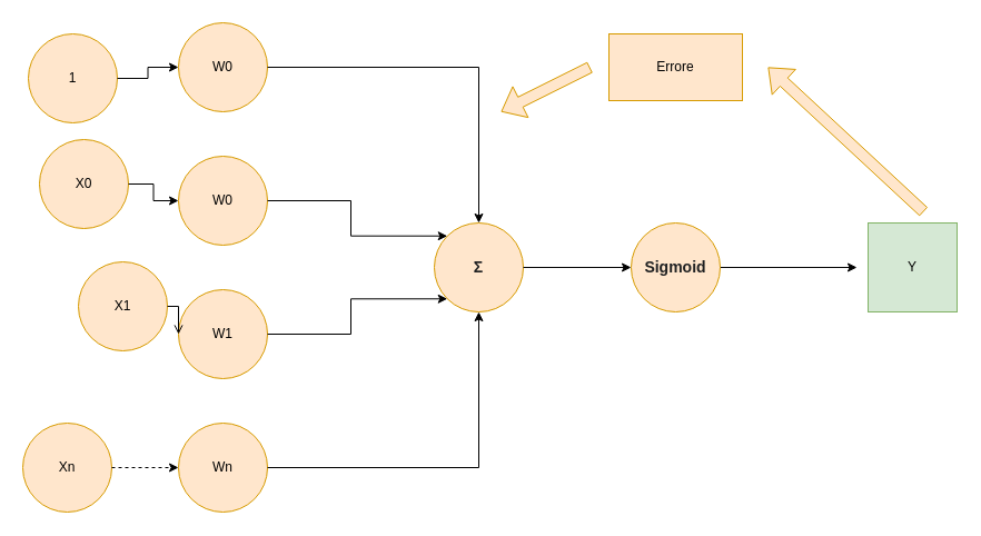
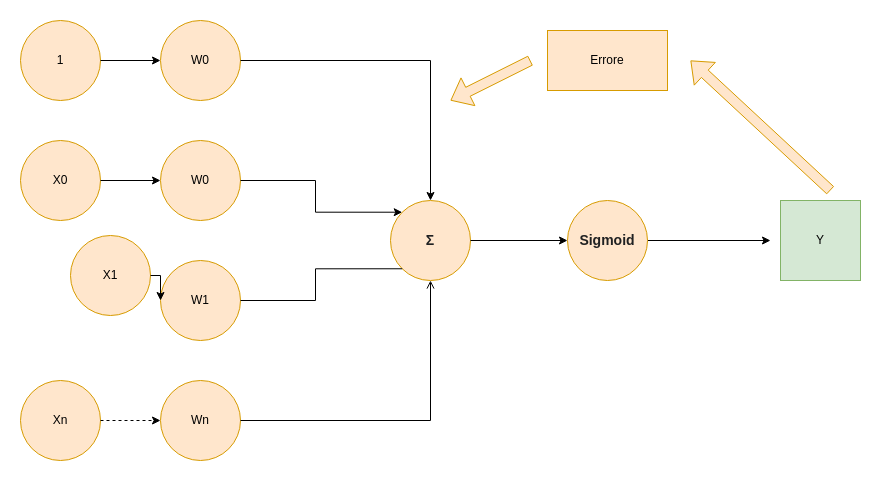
  <mxCell id="0" />
  <mxCell id="1" parent="0" />
  <mxCell id="2" value="" style="group" vertex="1" connectable="0" parent="1"><mxGeometry x="20" y="20" width="840" height="440" as="geometry" /></mxCell>
  <mxCell id="3" value="" style="whiteSpace=wrap;html=1;aspect=fixed;fillColor=#d5e8d4;strokeColor=#82b366;" vertex="1" parent="2"><mxGeometry x="760" y="180" width="80" height="80" as="geometry" /></mxCell>
- <mxCell id="4" value="X0" style="ellipse;whiteSpace=wrap;html=1;aspect=fixed;fillColor=#ffe6cc;strokeColor=#d79b00;" vertex="1" parent="2"><mxGeometry x="15" y="105" width="80" height="80" as="geometry" /></mxCell>
+ <mxCell id="4" value="X0" style="ellipse;whiteSpace=wrap;html=1;aspect=fixed;fillColor=#ffe6cc;strokeColor=#d79b00;" vertex="1" parent="2"><mxGeometry y="120" width="80" height="80" as="geometry" /></mxCell>
  <mxCell id="5" value="X1" style="ellipse;whiteSpace=wrap;html=1;aspect=fixed;fillColor=#ffe6cc;strokeColor=#d79b00;" vertex="1" parent="2"><mxGeometry x="50" y="215" width="80" height="80" as="geometry" /></mxCell>
  <mxCell id="6" value="Xn" style="ellipse;whiteSpace=wrap;html=1;aspect=fixed;fillColor=#ffe6cc;strokeColor=#d79b00;" vertex="1" parent="2"><mxGeometry y="360" width="80" height="80" as="geometry" /></mxCell>
- <mxCell id="7" value="1" style="ellipse;whiteSpace=wrap;html=1;aspect=fixed;fillColor=#ffe6cc;strokeColor=#d79b00;" vertex="1" parent="2"><mxGeometry x="5" y="10" width="80" height="80" as="geometry" /></mxCell>
+ <mxCell id="7" value="1" style="ellipse;whiteSpace=wrap;html=1;aspect=fixed;fillColor=#ffe6cc;strokeColor=#d79b00;" vertex="1" parent="2"><mxGeometry width="80" height="80" as="geometry" /></mxCell>
  <mxCell id="8" value="W0" style="ellipse;whiteSpace=wrap;html=1;aspect=fixed;fillColor=#ffe6cc;strokeColor=#d79b00;" vertex="1" parent="2"><mxGeometry x="140" y="120" width="80" height="80" as="geometry" /></mxCell>
  <mxCell id="9" style="edgeStyle=orthogonalEdgeStyle;rounded=0;orthogonalLoop=1;jettySize=auto;html=1;exitX=1;exitY=0.5;exitDx=0;exitDy=0;entryX=0;entryY=0.5;entryDx=0;entryDy=0;" edge="1" parent="2" source="4" target="8"><mxGeometry relative="1" as="geometry" /></mxCell>
  <mxCell id="10" value="W1" style="ellipse;whiteSpace=wrap;html=1;aspect=fixed;fillColor=#ffe6cc;strokeColor=#d79b00;" vertex="1" parent="2"><mxGeometry x="140" y="240" width="80" height="80" as="geometry" /></mxCell>
- <mxCell id="11" style="edgeStyle=orthogonalEdgeStyle;rounded=0;orthogonalLoop=1;jettySize=auto;html=1;exitX=1;exitY=0.5;exitDx=0;exitDy=0;entryX=0;entryY=0.5;entryDx=0;entryDy=0;endArrow=open;" edge="1" parent="2" source="5" target="10"><mxGeometry relative="1" as="geometry" /></mxCell>
+ <mxCell id="11" style="edgeStyle=orthogonalEdgeStyle;rounded=0;orthogonalLoop=1;jettySize=auto;html=1;exitX=1;exitY=0.5;exitDx=0;exitDy=0;entryX=0;entryY=0.5;entryDx=0;entryDy=0;" edge="1" parent="2" source="5" target="10"><mxGeometry relative="1" as="geometry" /></mxCell>
  <mxCell id="12" value="Wn" style="ellipse;whiteSpace=wrap;html=1;aspect=fixed;fillColor=#ffe6cc;strokeColor=#d79b00;" vertex="1" parent="2"><mxGeometry x="140" y="360" width="80" height="80" as="geometry" /></mxCell>
  <mxCell id="13" style="edgeStyle=orthogonalEdgeStyle;rounded=0;orthogonalLoop=1;jettySize=auto;html=1;exitX=1;exitY=0.5;exitDx=0;exitDy=0;entryX=0;entryY=0.5;entryDx=0;entryDy=0;dashed=1;" edge="1" parent="2" source="6" target="12"><mxGeometry relative="1" as="geometry" /></mxCell>
  <mxCell id="14" value="W0" style="ellipse;whiteSpace=wrap;html=1;aspect=fixed;fillColor=#ffe6cc;strokeColor=#d79b00;" vertex="1" parent="2"><mxGeometry x="140" width="80" height="80" as="geometry" /></mxCell>
  <mxCell id="15" style="edgeStyle=orthogonalEdgeStyle;rounded=0;orthogonalLoop=1;jettySize=auto;html=1;exitX=1;exitY=0.5;exitDx=0;exitDy=0;entryX=0;entryY=0.5;entryDx=0;entryDy=0;" edge="1" parent="2" source="7" target="14"><mxGeometry relative="1" as="geometry" /></mxCell>
  <mxCell id="16" value="&lt;b style=&quot;color: rgb(32 , 33 , 34) ; font-family: sans-serif ; font-size: 14px&quot;&gt;Σ&lt;/b&gt;" style="ellipse;whiteSpace=wrap;html=1;aspect=fixed;fillColor=#ffe6cc;strokeColor=#d79b00;" vertex="1" parent="2"><mxGeometry x="370" y="180" width="80" height="80" as="geometry" /></mxCell>
  <mxCell id="17" style="edgeStyle=orthogonalEdgeStyle;rounded=0;orthogonalLoop=1;jettySize=auto;html=1;exitX=1;exitY=0.5;exitDx=0;exitDy=0;entryX=0;entryY=0;entryDx=0;entryDy=0;" edge="1" parent="2" source="8" target="16"><mxGeometry relative="1" as="geometry" /></mxCell>
- <mxCell id="18" style="edgeStyle=orthogonalEdgeStyle;rounded=0;orthogonalLoop=1;jettySize=auto;html=1;exitX=1;exitY=0.5;exitDx=0;exitDy=0;entryX=0;entryY=1;entryDx=0;entryDy=0;" edge="1" parent="2" source="10" target="16"><mxGeometry relative="1" as="geometry" /></mxCell>
- <mxCell id="19" style="edgeStyle=orthogonalEdgeStyle;rounded=0;orthogonalLoop=1;jettySize=auto;html=1;exitX=1;exitY=0.5;exitDx=0;exitDy=0;entryX=0.5;entryY=1;entryDx=0;entryDy=0;" edge="1" parent="2" source="12" target="16"><mxGeometry relative="1" as="geometry" /></mxCell>
+ <mxCell id="18" style="edgeStyle=orthogonalEdgeStyle;rounded=0;orthogonalLoop=1;jettySize=auto;html=1;exitX=1;exitY=0.5;exitDx=0;exitDy=0;entryX=0;entryY=1;entryDx=0;entryDy=0;endArrow=none;" edge="1" parent="2" source="10" target="16"><mxGeometry relative="1" as="geometry" /></mxCell>
+ <mxCell id="19" style="edgeStyle=orthogonalEdgeStyle;rounded=0;orthogonalLoop=1;jettySize=auto;html=1;exitX=1;exitY=0.5;exitDx=0;exitDy=0;entryX=0.5;entryY=1;entryDx=0;entryDy=0;endArrow=open;" edge="1" parent="2" source="12" target="16"><mxGeometry relative="1" as="geometry" /></mxCell>
  <mxCell id="20" style="edgeStyle=orthogonalEdgeStyle;rounded=0;orthogonalLoop=1;jettySize=auto;html=1;exitX=1;exitY=0.5;exitDx=0;exitDy=0;entryX=0.5;entryY=0;entryDx=0;entryDy=0;" edge="1" parent="2" source="14" target="16"><mxGeometry relative="1" as="geometry" /></mxCell>
  <mxCell id="21" style="edgeStyle=orthogonalEdgeStyle;rounded=0;orthogonalLoop=1;jettySize=auto;html=1;exitX=1;exitY=0.5;exitDx=0;exitDy=0;" edge="1" parent="2" source="22"><mxGeometry relative="1" as="geometry"><mxPoint x="750" y="220" as="targetPoint" /></mxGeometry></mxCell>
  <mxCell id="22" value="&lt;b style=&quot;color: rgb(32 , 33 , 34) ; font-family: sans-serif ; font-size: 14px&quot;&gt;Sigmoid&lt;/b&gt;" style="ellipse;whiteSpace=wrap;html=1;aspect=fixed;fillColor=#ffe6cc;strokeColor=#d79b00;" vertex="1" parent="2"><mxGeometry x="547" y="180" width="80" height="80" as="geometry" /></mxCell>
  <mxCell id="23" style="edgeStyle=orthogonalEdgeStyle;rounded=0;orthogonalLoop=1;jettySize=auto;html=1;exitX=1;exitY=0.5;exitDx=0;exitDy=0;entryX=0;entryY=0.5;entryDx=0;entryDy=0;" edge="1" parent="2" source="16" target="22"><mxGeometry relative="1" as="geometry" /></mxCell>
  <mxCell id="24" value="Y" style="text;html=1;strokeColor=none;fillColor=none;align=center;verticalAlign=middle;whiteSpace=wrap;rounded=0;" vertex="1" parent="2"><mxGeometry x="780" y="210" width="40" height="20" as="geometry" /></mxCell>
  <mxCell id="25" value="Errore" style="rounded=0;whiteSpace=wrap;html=1;fillColor=#ffe6cc;strokeColor=#d79b00;" vertex="1" parent="2"><mxGeometry x="527" y="10" width="120" height="60" as="geometry" /></mxCell>
  <mxCell id="26" value="" style="shape=flexArrow;endArrow=classic;html=1;fillColor=#ffe6cc;strokeColor=#d79b00;" edge="1" parent="2"><mxGeometry width="50" height="50" relative="1" as="geometry"><mxPoint x="810" y="170" as="sourcePoint" /><mxPoint x="670" y="40" as="targetPoint" /></mxGeometry></mxCell>
  <mxCell id="27" value="" style="shape=flexArrow;endArrow=classic;html=1;fillColor=#ffe6cc;strokeColor=#d79b00;" edge="1" parent="2"><mxGeometry width="50" height="50" relative="1" as="geometry"><mxPoint x="510" y="40" as="sourcePoint" /><mxPoint x="430" y="80" as="targetPoint" /></mxGeometry></mxCell>
